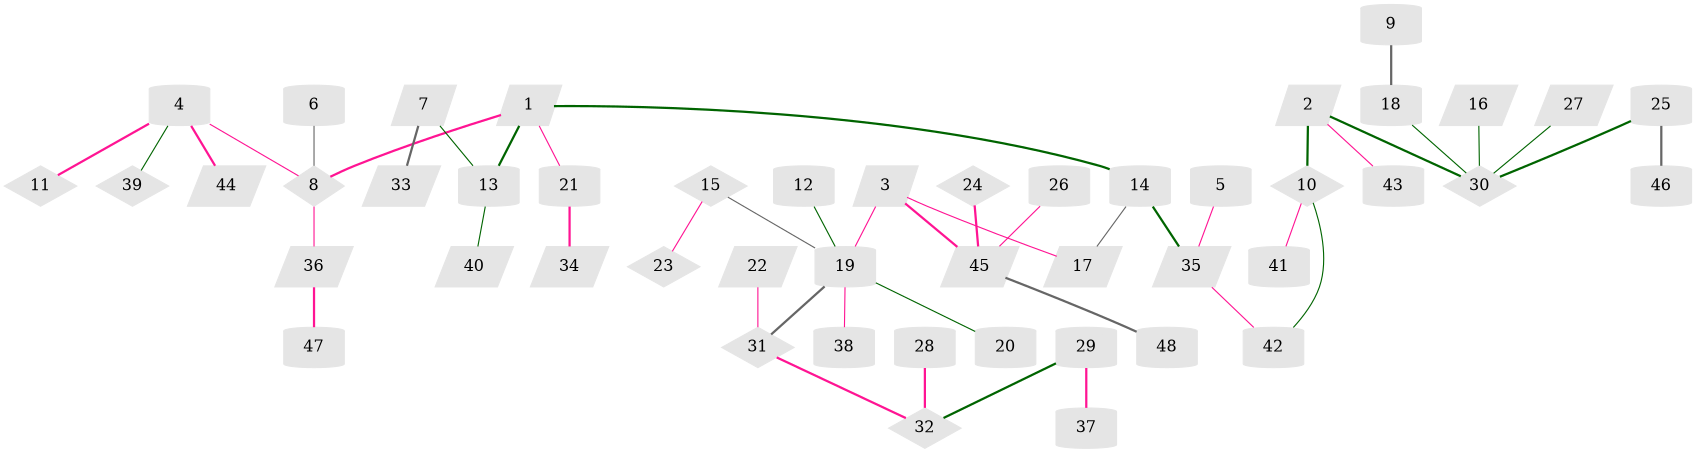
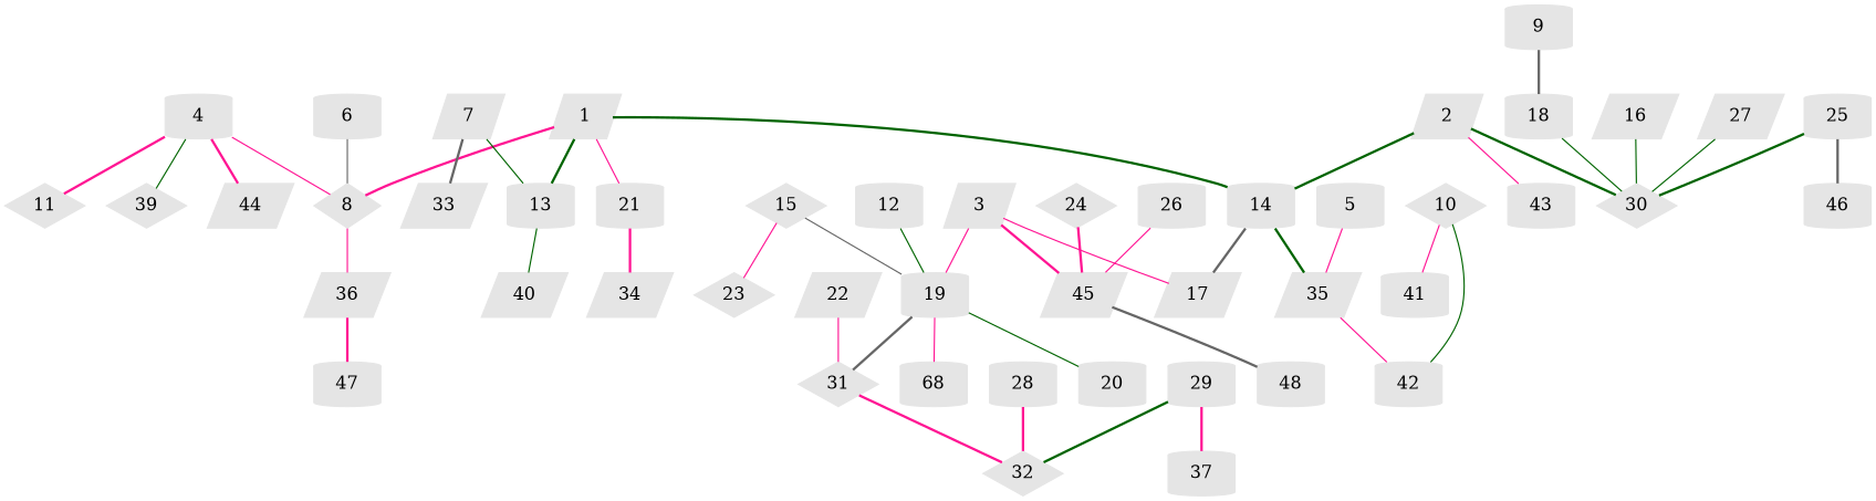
  graph {
    node [color=gray90 shape=cylinder style=filled]
    edge [color=deeppink style=solid weight=1.0]
    1 [shape=parallelogram]
    8 [shape=diamond]
    13
    14
    21
    36 [shape=parallelogram]
    40 [shape=parallelogram]
    17 [shape=parallelogram]
    35 [shape=parallelogram]
    34 [shape=parallelogram]
    2 [shape=parallelogram]
    30 [shape=diamond]
    43
    3 [shape=parallelogram]
    19
    45 [shape=parallelogram]
    20
    31 [shape=diamond]
-   38
+   38 [label=68]
    48
    4
    11 [shape=diamond]
    39 [shape=diamond]
    44 [shape=parallelogram]
    5
    42
    6
    7 [shape=parallelogram]
    33 [shape=parallelogram]
    47
    9
    18
    10 [shape=diamond]
    41
    12
    15 [shape=diamond]
    23 [shape=diamond]
    16 [shape=parallelogram]
    32 [shape=diamond]
    22 [shape=parallelogram]
    24 [shape=diamond]
    25
    46
    26
    27 [shape=parallelogram]
    28
    29
    37
    1 -- 8 [style=bold]
    1 -- 13 [color=darkgreen style=bold]
    1 -- 14 [color=darkgreen style=bold]
    1 -- 21
    8 -- 36
    13 -- 40 [color=darkgreen]
-   14 -- 17 [color=gray40]
+   14 -- 17 [color=gray40 style=bold]
    14 -- 35 [color=darkgreen style=bold]
    21 -- 34 [style=bold]
    36 -- 47 [style=bold]
    35 -- 42
-   2 -- 10 [color=darkgreen style=bold]
+   2 -- 14 [color=darkgreen style=bold]
    2 -- 30 [color=darkgreen style=bold]
    2 -- 43
    3 -- 17
    3 -- 19
    3 -- 45 [style=bold]
    19 -- 20 [color=darkgreen]
    19 -- 31 [color=gray40 style=bold]
    19 -- 38
    45 -- 48 [color=gray40 style=bold]
    31 -- 32 [style=bold]
    4 -- 8
    4 -- 11 [style=bold]
    4 -- 39 [color=darkgreen]
    4 -- 44 [style=bold]
    5 -- 35
    6 -- 8 [color=gray40]
    7 -- 13 [color=darkgreen]
    7 -- 33 [color=gray40 style=bold]
    9 -- 18 [color=gray40 style=bold]
    18 -- 30 [color=darkgreen]
    10 -- 42 [color=darkgreen]
    10 -- 41
    12 -- 19 [color=darkgreen]
    15 -- 19 [color=gray40]
    15 -- 23
    16 -- 30 [color=darkgreen]
    22 -- 31
    24 -- 45 [style=bold]
    25 -- 30 [color=darkgreen style=bold]
    25 -- 46 [color=gray40 style=bold]
    26 -- 45
    27 -- 30 [color=darkgreen]
    28 -- 32 [style=bold]
    29 -- 32 [color=darkgreen style=bold]
    29 -- 37 [style=bold]
  }
